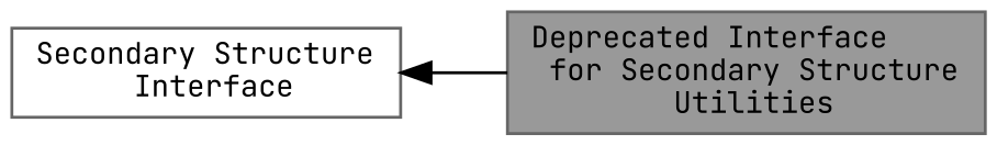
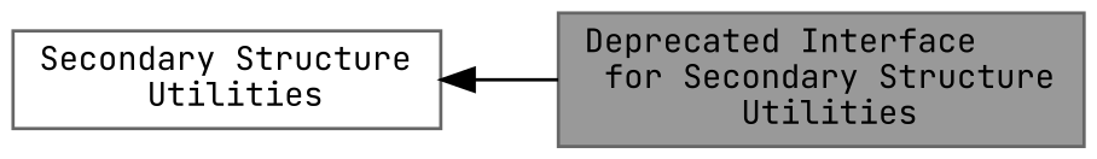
  digraph {
    rankdir=LR
    fontname="JetBrains Mono"
    node [fontname="JetBrains Mono" fontsize=10 shape=box style=filled]
-   n1 [color=grey40 fillcolor=white height=0.2 label="Secondary Structure\l Interface" width=0.4]
+   n1 [color=grey40 fillcolor=white height=0.2 label="Secondary Structure\l Utilities" width=0.4]
    n2 [color=gray40 fillcolor=grey60 fontcolor=black height=0.2 label="Deprecated Interface\l for Secondary Structure\l Utilities" width=0.4]
    n1 -> n2 [dir=back fontname="JetBrains Mono" fontsize=10 labelfontname=Helvetica labelfontsize=10 shape=plaintext style=solid]
  }
